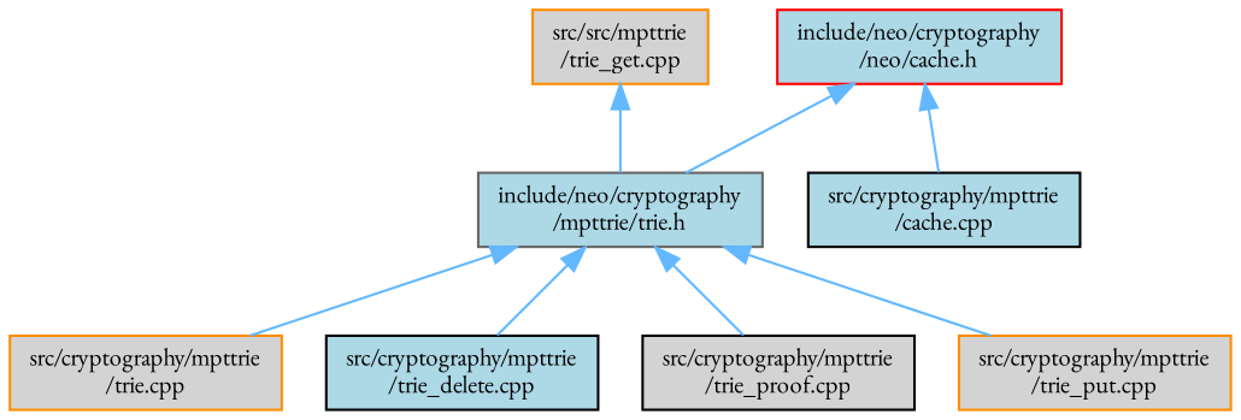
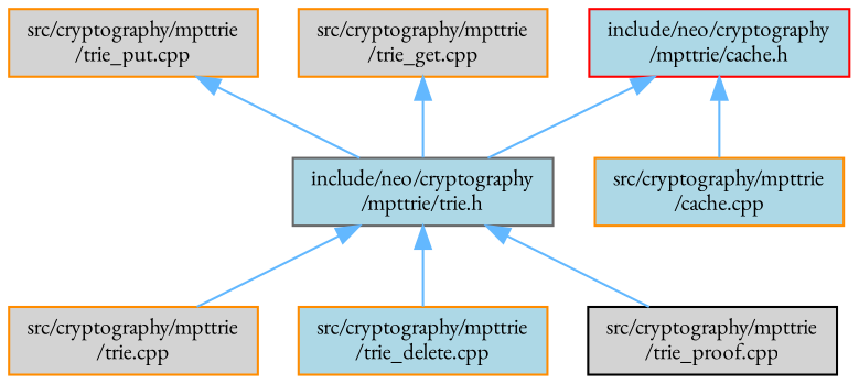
  digraph {
    fontname="EB Garamond"
    node [color=black fillcolor=lightblue fontname="EB Garamond" fontsize=10 shape=box style=filled]
    edge [color=steelblue1 dir=back fontname="EB Garamond" fontsize=10 labelfontname=Helvetica labelfontsize=10 style=solid]
-   n1 [color=red fontcolor=black height=0.2 label="include/neo/cryptography\l/neo/cache.h" width=0.4]
+   n1 [color=red fontcolor=black height=0.2 label="include/neo/cryptography\l/mpttrie/cache.h" width=0.4]
    n2 [color=gray40 height=0.2 label="include/neo/cryptography\l/mpttrie/trie.h" width=0.4]
-   n3 [height=0.2 label="src/cryptography/mpttrie\l/cache.cpp" width=0.4]
+   n3 [color=darkorange height=0.2 label="src/cryptography/mpttrie\l/cache.cpp" width=0.4]
    n4 [color=darkorange fillcolor=lightgrey height=0.2 label="src/cryptography/mpttrie\l/trie.cpp" width=0.4]
-   n5 [height=0.2 label="src/cryptography/mpttrie\l/trie_delete.cpp" width=0.4]
+   n5 [color=darkorange height=0.2 label="src/cryptography/mpttrie\l/trie_delete.cpp" width=0.4]
    n6 [fillcolor=lightgrey height=0.2 label="src/cryptography/mpttrie\l/trie_proof.cpp" width=0.4]
    n7 [color=darkorange fillcolor=lightgrey height=0.2 label="src/cryptography/mpttrie\l/trie_put.cpp" width=0.4]
-   n8 [color=darkorange fillcolor=lightgrey height=0.2 label="src/src/mpttrie\l/trie_get.cpp" width=0.4]
+   n8 [color=darkorange fillcolor=lightgrey height=0.2 label="src/cryptography/mpttrie\l/trie_get.cpp" width=0.4]
    n1 -> n2
    n1 -> n3
    n2 -> n4
    n2 -> n5
    n2 -> n6
-   n2 -> n7
+   n7 -> n2
    n8 -> n2
  }
